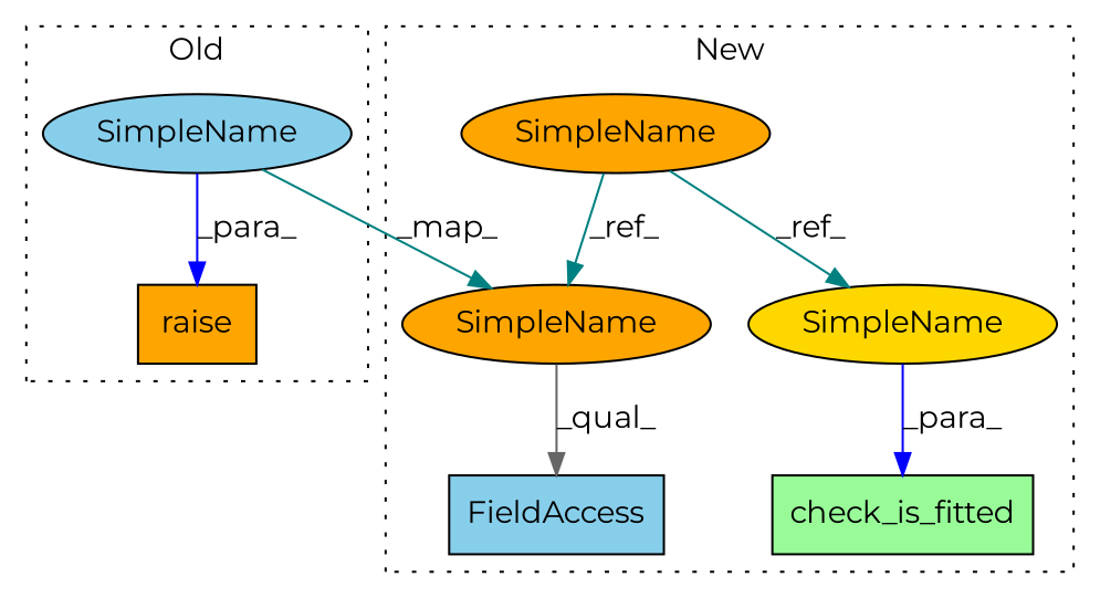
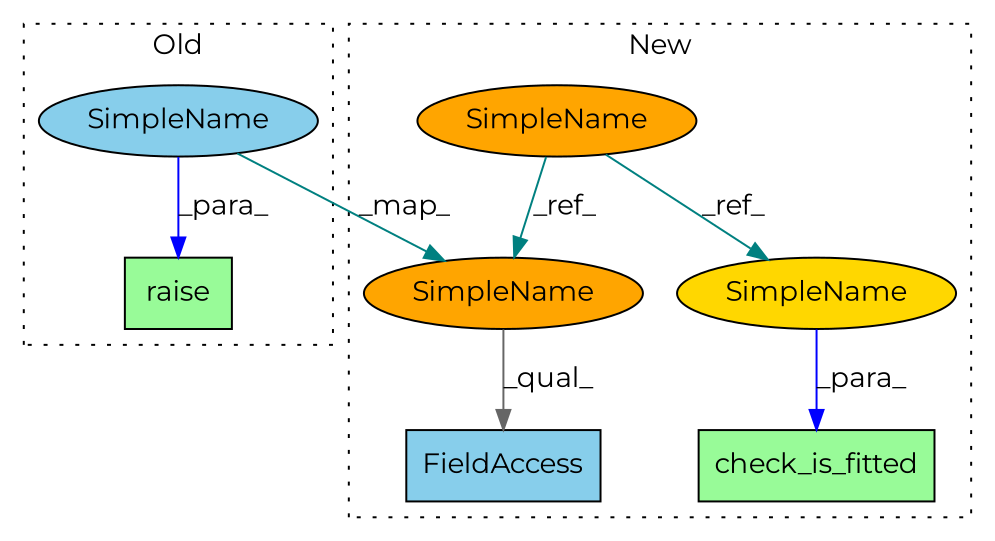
  digraph {
    fontname=Montserrat
    node [a=42 fillcolor=palegreen fontname=Montserrat l=4 s=5134 shape=ellipse style=filled]
    edge [color=teal fontname=Montserrat]
-   n1 [a=32 fillcolor=orange l="6,1" label=raise s="5274,5298" shape=box]
+   n1 [a=32 l="6,1" label=raise s="5274,5298" shape=box]
    n2 [fillcolor=skyblue label=SimpleName s=5294]
    n3 [a=32 l="16,1" label=check_is_fitted s="5036,5073" shape=box]
    n4 [fillcolor=orange label=SimpleName s=4960]
    n5 [a=22 fillcolor=skyblue l=19 label=FieldAccess shape=box]
    n6 [fillcolor=gold label=SimpleName s=5052]
    n7 [fillcolor=orange label=SimpleName]
    subgraph cluster_1 {
      label=Old
      style=dotted
      n1
      n2
    }
    subgraph cluster_2 {
      label=New
      style=dotted
      n3
      n4
      n5
      n6
      n7
    }
    n2 -> n1 [color=blue label=_para_]
    n2 -> n7 [label=_map_]
    n4 -> n6 [label=_ref_]
    n4 -> n7 [label=_ref_]
    n6 -> n3 [color=blue label=_para_]
    n7 -> n5 [color=gray40 label=_qual_]
  }
